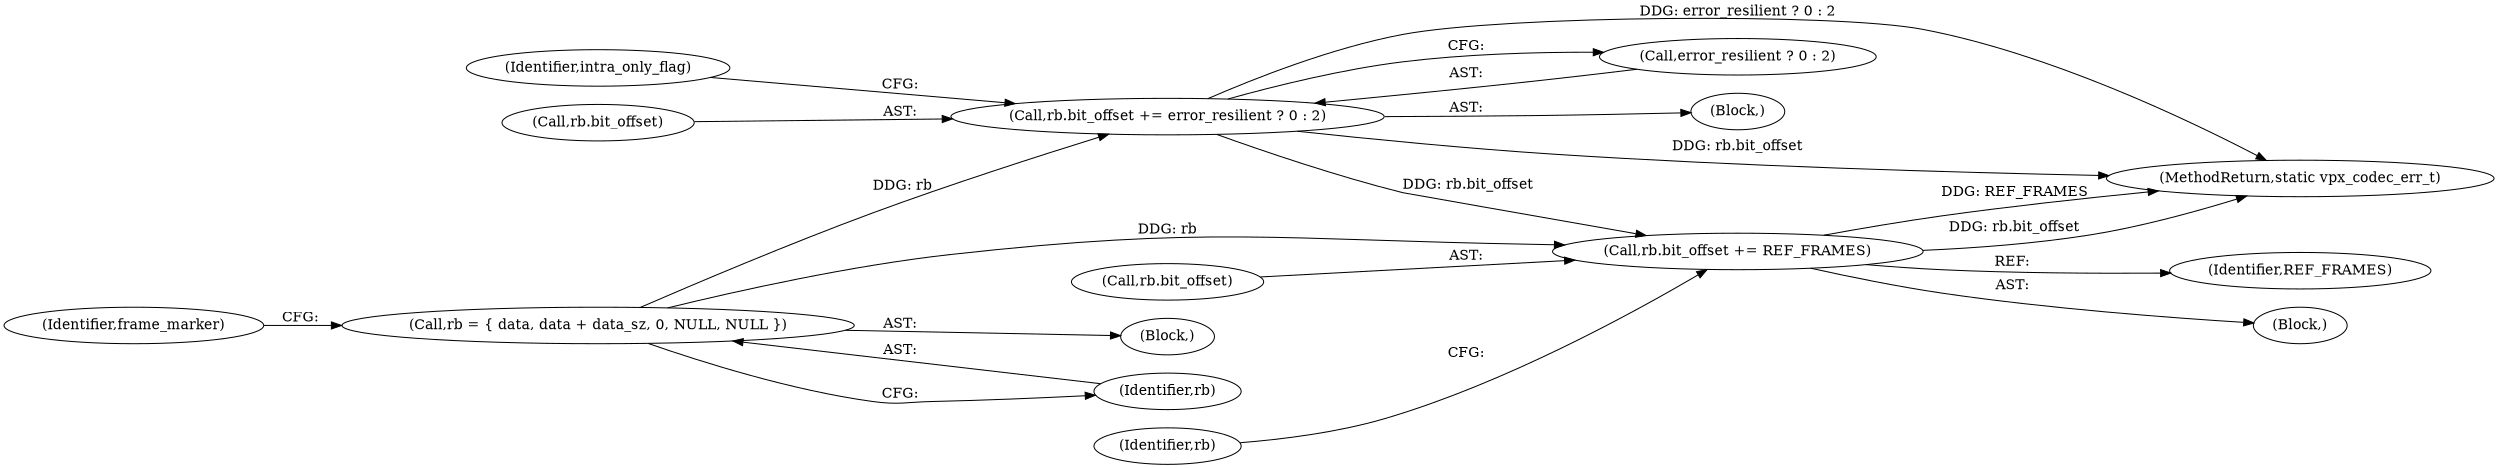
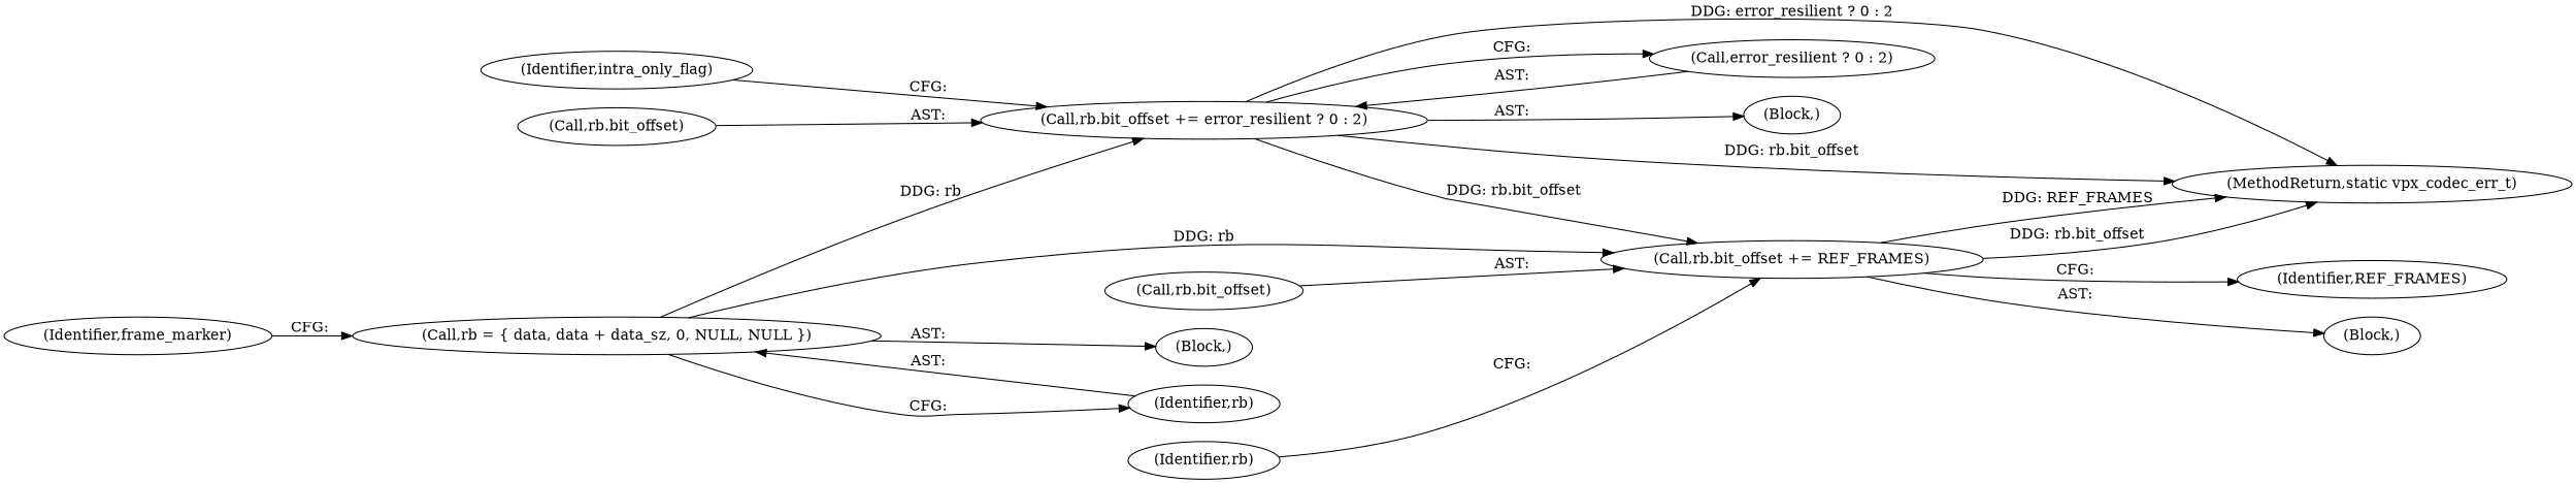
  digraph {
    rankdir=LR
    n1 [label="(Call,rb = { data, data + data_sz, 0, NULL, NULL })"]
    n2 [label="(Call,rb.bit_offset += error_resilient ? 0 : 2)"]
    n3 [label="(Call,rb.bit_offset += REF_FRAMES)"]
    n4 [label="(Identifier,rb)"]
    n5 [label="(Block,)"]
    n6 [label="(MethodReturn,static vpx_codec_err_t)"]
    n7 [label="(Call,error_resilient ? 0 : 2)"]
    n8 [label="(Block,)"]
    n9 [label="(Identifier,REF_FRAMES)"]
    n10 [label="(Block,)"]
    n11 [label="(Call,rb.bit_offset)"]
    n12 [label="(Identifier,rb)"]
    n13 [label="(Identifier,frame_marker)"]
    n14 [label="(Identifier,intra_only_flag)"]
    n15 [label="(Call,rb.bit_offset)"]
    n1 -> n2 [label="DDG: rb"]
    n1 -> n3 [label="DDG: rb"]
    n1 -> n4 [label="CFG: "]
    n1 -> n5 [label="AST: "]
    n2 -> n3 [label="DDG: rb.bit_offset"]
    n2 -> n6 [label="DDG: error_resilient ? 0 : 2"]
    n2 -> n6 [label="DDG: rb.bit_offset"]
    n2 -> n7 [label="CFG: "]
    n2 -> n8 [label="AST: "]
    n3 -> n6 [label="DDG: REF_FRAMES"]
    n3 -> n6 [label="DDG: rb.bit_offset"]
-   n3 -> n9 [label="REF: "]
+   n3 -> n9 [label="CFG: "]
    n3 -> n10 [label="AST: "]
    n4 -> n1 [label="AST: "]
    n7 -> n2 [label="AST: "]
    n11 -> n3 [label="AST: "]
    n12 -> n3 [label="CFG: "]
    n13 -> n1 [label="CFG: "]
    n14 -> n2 [label="CFG: "]
    n15 -> n2 [label="AST: "]
  }
